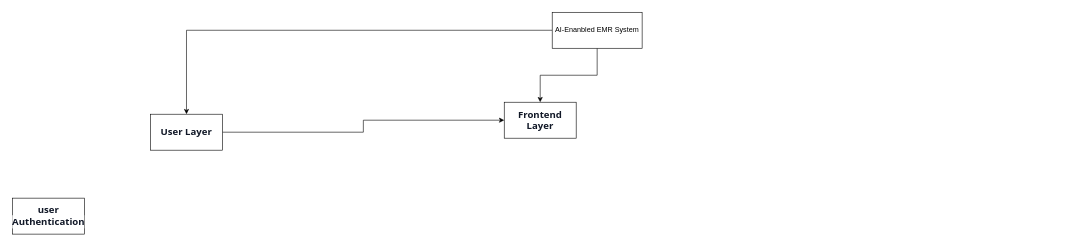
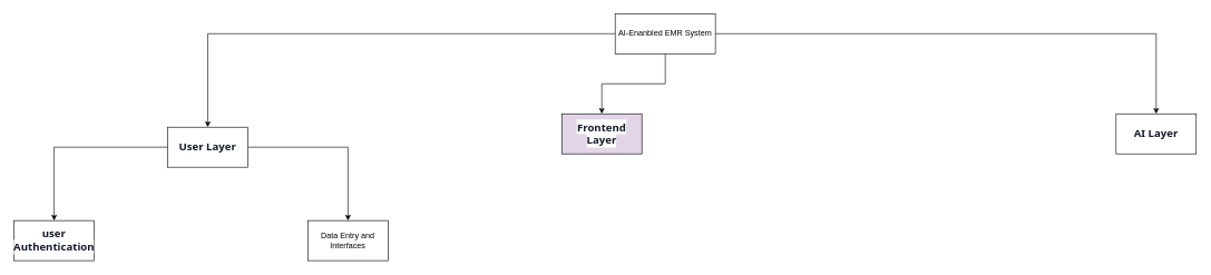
  <mxCell id="0" />
  <mxCell id="1" parent="0" />
  <mxCell id="2" style="edgeStyle=orthogonalEdgeStyle;rounded=0;orthogonalLoop=1;jettySize=auto;html=1;exitX=1;exitY=0.5;exitDx=0;exitDy=0;" edge="1" parent="1" source="6"><mxGeometry relative="1" as="geometry"><mxPoint x="1070.048" y="50" as="targetPoint" /></mxGeometry></mxCell>
  <mxCell id="3" style="edgeStyle=orthogonalEdgeStyle;rounded=0;orthogonalLoop=1;jettySize=auto;html=1;" edge="1" parent="1" source="6" target="10"><mxGeometry relative="1" as="geometry" /></mxCell>
+ <mxCell id="4" style="edgeStyle=orthogonalEdgeStyle;rounded=0;orthogonalLoop=1;jettySize=auto;html=1;" edge="1" parent="1" source="6" target="11"><mxGeometry relative="1" as="geometry" /></mxCell>
  <mxCell id="5" style="edgeStyle=orthogonalEdgeStyle;rounded=0;orthogonalLoop=1;jettySize=auto;html=1;" edge="1" parent="1" source="6" target="9"><mxGeometry relative="1" as="geometry" /></mxCell>
  <mxCell id="6" value="AI-Enanbled EMR System" style="rounded=0;whiteSpace=wrap;html=1;" vertex="1" parent="1"><mxGeometry x="920" y="20" width="150" height="60" as="geometry" /></mxCell>
- <mxCell id="7" value="" style="edgeStyle=orthogonalEdgeStyle;rounded=0;orthogonalLoop=1;jettySize=auto;html=1;" edge="1" parent="1" source="9" target="10"><mxGeometry relative="1" as="geometry" /></mxCell>
+ <mxCell id="7" value="" style="edgeStyle=orthogonalEdgeStyle;rounded=0;orthogonalLoop=1;jettySize=auto;html=1;" edge="1" parent="1" source="9" target="12"><mxGeometry relative="1" as="geometry" /></mxCell>
+ <mxCell id="8" value="" style="edgeStyle=orthogonalEdgeStyle;rounded=0;orthogonalLoop=1;jettySize=auto;html=1;" edge="1" parent="1" source="9" target="13"><mxGeometry relative="1" as="geometry" /></mxCell>
  <mxCell id="9" value="&lt;span style=&quot;--tw-border-spacing-x: 0; --tw-border-spacing-y: 0; --tw-translate-x: 0; --tw-translate-y: 0; --tw-rotate: 0; --tw-skew-x: 0; --tw-skew-y: 0; --tw-scale-x: 1; --tw-scale-y: 1; --tw-pan-x: ; --tw-pan-y: ; --tw-pinch-zoom: ; --tw-scroll-snap-strictness: proximity; --tw-gradient-from-position: ; --tw-gradient-via-position: ; --tw-gradient-to-position: ; --tw-ordinal: ; --tw-slashed-zero: ; --tw-numeric-figure: ; --tw-numeric-spacing: ; --tw-numeric-fraction: ; --tw-ring-inset: ; --tw-ring-offset-width: 0px; --tw-ring-offset-color: #fff; --tw-ring-color: rgba(59,130,246,.5); --tw-ring-offset-shadow: 0 0 #0000; --tw-ring-shadow: 0 0 #0000; --tw-shadow: 0 0 #0000; --tw-shadow-colored: 0 0 #0000; --tw-blur: ; --tw-brightness: ; --tw-contrast: ; --tw-grayscale: ; --tw-hue-rotate: ; --tw-invert: ; --tw-saturate: ; --tw-sepia: ; --tw-drop-shadow: ; --tw-backdrop-blur: ; --tw-backdrop-brightness: ; --tw-backdrop-contrast: ; --tw-backdrop-grayscale: ; --tw-backdrop-hue-rotate: ; --tw-backdrop-invert: ; --tw-backdrop-opacity: ; --tw-backdrop-saturate: ; --tw-backdrop-sepia: ; --tw-contain-size: ; --tw-contain-layout: ; --tw-contain-paint: ; --tw-contain-style: ; box-sizing: border-box; border: 0px solid rgb(228, 228, 231); font-weight: 600; color: rgb(17, 24, 39); font-family: __Inter_d65c78, __Inter_Fallback_d65c78, ui-sans-serif, system-ui, sans-serif, &amp;quot;Apple Color Emoji&amp;quot;, &amp;quot;Segoe UI Emoji&amp;quot;, &amp;quot;Segoe UI Symbol&amp;quot;, &amp;quot;Noto Color Emoji&amp;quot;; font-size: 16px; text-align: left; background-color: rgb(255, 255, 255);&quot;&gt;User Layer&lt;/span&gt;" style="whiteSpace=wrap;html=1;rounded=0;" vertex="1" parent="1"><mxGeometry x="250" y="190" width="120" height="60" as="geometry" /></mxCell>
- <mxCell id="10" value="&lt;span style=&quot;--tw-border-spacing-x: 0; --tw-border-spacing-y: 0; --tw-translate-x: 0; --tw-translate-y: 0; --tw-rotate: 0; --tw-skew-x: 0; --tw-skew-y: 0; --tw-scale-x: 1; --tw-scale-y: 1; --tw-pan-x: ; --tw-pan-y: ; --tw-pinch-zoom: ; --tw-scroll-snap-strictness: proximity; --tw-gradient-from-position: ; --tw-gradient-via-position: ; --tw-gradient-to-position: ; --tw-ordinal: ; --tw-slashed-zero: ; --tw-numeric-figure: ; --tw-numeric-spacing: ; --tw-numeric-fraction: ; --tw-ring-inset: ; --tw-ring-offset-width: 0px; --tw-ring-offset-color: #fff; --tw-ring-color: rgba(59,130,246,.5); --tw-ring-offset-shadow: 0 0 #0000; --tw-ring-shadow: 0 0 #0000; --tw-shadow: 0 0 #0000; --tw-shadow-colored: 0 0 #0000; --tw-blur: ; --tw-brightness: ; --tw-contrast: ; --tw-grayscale: ; --tw-hue-rotate: ; --tw-invert: ; --tw-saturate: ; --tw-sepia: ; --tw-drop-shadow: ; --tw-backdrop-blur: ; --tw-backdrop-brightness: ; --tw-backdrop-contrast: ; --tw-backdrop-grayscale: ; --tw-backdrop-hue-rotate: ; --tw-backdrop-invert: ; --tw-backdrop-opacity: ; --tw-backdrop-saturate: ; --tw-backdrop-sepia: ; --tw-contain-size: ; --tw-contain-layout: ; --tw-contain-paint: ; --tw-contain-style: ; box-sizing: border-box; border: 0px solid rgb(228, 228, 231); font-weight: 600; color: rgb(17, 24, 39); font-family: __Inter_d65c78, __Inter_Fallback_d65c78, ui-sans-serif, system-ui, sans-serif, &amp;quot;Apple Color Emoji&amp;quot;, &amp;quot;Segoe UI Emoji&amp;quot;, &amp;quot;Segoe UI Symbol&amp;quot;, &amp;quot;Noto Color Emoji&amp;quot;; font-size: 16px; text-align: left; background-color: rgb(255, 255, 255);&quot;&gt;Frontend Layer&lt;/span&gt;" style="whiteSpace=wrap;html=1;rounded=0;" vertex="1" parent="1"><mxGeometry x="840" y="170" width="120" height="60" as="geometry" /></mxCell>
+ <mxCell id="10" value="&lt;span style=&quot;--tw-border-spacing-x: 0; --tw-border-spacing-y: 0; --tw-translate-x: 0; --tw-translate-y: 0; --tw-rotate: 0; --tw-skew-x: 0; --tw-skew-y: 0; --tw-scale-x: 1; --tw-scale-y: 1; --tw-pan-x: ; --tw-pan-y: ; --tw-pinch-zoom: ; --tw-scroll-snap-strictness: proximity; --tw-gradient-from-position: ; --tw-gradient-via-position: ; --tw-gradient-to-position: ; --tw-ordinal: ; --tw-slashed-zero: ; --tw-numeric-figure: ; --tw-numeric-spacing: ; --tw-numeric-fraction: ; --tw-ring-inset: ; --tw-ring-offset-width: 0px; --tw-ring-offset-color: #fff; --tw-ring-color: rgba(59,130,246,.5); --tw-ring-offset-shadow: 0 0 #0000; --tw-ring-shadow: 0 0 #0000; --tw-shadow: 0 0 #0000; --tw-shadow-colored: 0 0 #0000; --tw-blur: ; --tw-brightness: ; --tw-contrast: ; --tw-grayscale: ; --tw-hue-rotate: ; --tw-invert: ; --tw-saturate: ; --tw-sepia: ; --tw-drop-shadow: ; --tw-backdrop-blur: ; --tw-backdrop-brightness: ; --tw-backdrop-contrast: ; --tw-backdrop-grayscale: ; --tw-backdrop-hue-rotate: ; --tw-backdrop-invert: ; --tw-backdrop-opacity: ; --tw-backdrop-saturate: ; --tw-backdrop-sepia: ; --tw-contain-size: ; --tw-contain-layout: ; --tw-contain-paint: ; --tw-contain-style: ; box-sizing: border-box; border: 0px solid rgb(228, 228, 231); font-weight: 600; color: rgb(17, 24, 39); font-family: __Inter_d65c78, __Inter_Fallback_d65c78, ui-sans-serif, system-ui, sans-serif, &amp;quot;Apple Color Emoji&amp;quot;, &amp;quot;Segoe UI Emoji&amp;quot;, &amp;quot;Segoe UI Symbol&amp;quot;, &amp;quot;Noto Color Emoji&amp;quot;; font-size: 16px; text-align: left; background-color: rgb(255, 255, 255);&quot;&gt;Frontend Layer&lt;/span&gt;" style="whiteSpace=wrap;html=1;rounded=0;fillColor=#e1d5e7;" vertex="1" parent="1"><mxGeometry x="840" y="170" width="120" height="60" as="geometry" /></mxCell>
+ <mxCell id="11" value="&lt;span style=&quot;--tw-border-spacing-x: 0; --tw-border-spacing-y: 0; --tw-translate-x: 0; --tw-translate-y: 0; --tw-rotate: 0; --tw-skew-x: 0; --tw-skew-y: 0; --tw-scale-x: 1; --tw-scale-y: 1; --tw-pan-x: ; --tw-pan-y: ; --tw-pinch-zoom: ; --tw-scroll-snap-strictness: proximity; --tw-gradient-from-position: ; --tw-gradient-via-position: ; --tw-gradient-to-position: ; --tw-ordinal: ; --tw-slashed-zero: ; --tw-numeric-figure: ; --tw-numeric-spacing: ; --tw-numeric-fraction: ; --tw-ring-inset: ; --tw-ring-offset-width: 0px; --tw-ring-offset-color: #fff; --tw-ring-color: rgba(59,130,246,.5); --tw-ring-offset-shadow: 0 0 #0000; --tw-ring-shadow: 0 0 #0000; --tw-shadow: 0 0 #0000; --tw-shadow-colored: 0 0 #0000; --tw-blur: ; --tw-brightness: ; --tw-contrast: ; --tw-grayscale: ; --tw-hue-rotate: ; --tw-invert: ; --tw-saturate: ; --tw-sepia: ; --tw-drop-shadow: ; --tw-backdrop-blur: ; --tw-backdrop-brightness: ; --tw-backdrop-contrast: ; --tw-backdrop-grayscale: ; --tw-backdrop-hue-rotate: ; --tw-backdrop-invert: ; --tw-backdrop-opacity: ; --tw-backdrop-saturate: ; --tw-backdrop-sepia: ; --tw-contain-size: ; --tw-contain-layout: ; --tw-contain-paint: ; --tw-contain-style: ; box-sizing: border-box; border: 0px solid rgb(228, 228, 231); font-weight: 600; color: rgb(17, 24, 39); font-family: __Inter_d65c78, __Inter_Fallback_d65c78, ui-sans-serif, system-ui, sans-serif, &amp;quot;Apple Color Emoji&amp;quot;, &amp;quot;Segoe UI Emoji&amp;quot;, &amp;quot;Segoe UI Symbol&amp;quot;, &amp;quot;Noto Color Emoji&amp;quot;; font-size: 16px; text-align: left; background-color: rgb(255, 255, 255);&quot;&gt;AI Layer&lt;/span&gt;" style="whiteSpace=wrap;html=1;rounded=0;" vertex="1" parent="1"><mxGeometry x="1670" y="170" width="120" height="60" as="geometry" /></mxCell>
  <mxCell id="12" value="&lt;span style=&quot;--tw-border-spacing-x: 0; --tw-border-spacing-y: 0; --tw-translate-x: 0; --tw-translate-y: 0; --tw-rotate: 0; --tw-skew-x: 0; --tw-skew-y: 0; --tw-scale-x: 1; --tw-scale-y: 1; --tw-pan-x: ; --tw-pan-y: ; --tw-pinch-zoom: ; --tw-scroll-snap-strictness: proximity; --tw-gradient-from-position: ; --tw-gradient-via-position: ; --tw-gradient-to-position: ; --tw-ordinal: ; --tw-slashed-zero: ; --tw-numeric-figure: ; --tw-numeric-spacing: ; --tw-numeric-fraction: ; --tw-ring-inset: ; --tw-ring-offset-width: 0px; --tw-ring-offset-color: light-dark(#fff, #000000); --tw-ring-color: light-dark(rgba(59,130,246,.5), #4c89ec); --tw-ring-offset-shadow: 0 0 #0000; --tw-ring-shadow: 0 0 #0000; --tw-shadow: 0 0 #0000; --tw-shadow-colored: 0 0 #0000; --tw-blur: ; --tw-brightness: ; --tw-contrast: ; --tw-grayscale: ; --tw-hue-rotate: ; --tw-invert: ; --tw-saturate: ; --tw-sepia: ; --tw-drop-shadow: ; --tw-backdrop-blur: ; --tw-backdrop-brightness: ; --tw-backdrop-contrast: ; --tw-backdrop-grayscale: ; --tw-backdrop-hue-rotate: ; --tw-backdrop-invert: ; --tw-backdrop-opacity: ; --tw-backdrop-saturate: ; --tw-backdrop-sepia: ; --tw-contain-size: ; --tw-contain-layout: ; --tw-contain-paint: ; --tw-contain-style: ; box-sizing: border-box; border: 0px solid rgb(228, 228, 231); font-weight: 600; color: rgb(17, 24, 39); font-family: __Inter_d65c78, __Inter_Fallback_d65c78, ui-sans-serif, system-ui, sans-serif, &amp;quot;Apple Color Emoji&amp;quot;, &amp;quot;Segoe UI Emoji&amp;quot;, &amp;quot;Segoe UI Symbol&amp;quot;, &amp;quot;Noto Color Emoji&amp;quot;; font-size: 16px; text-align: left; background-color: rgb(255, 255, 255);&quot;&gt;user Authentication&lt;/span&gt;" style="whiteSpace=wrap;html=1;rounded=0;" vertex="1" parent="1"><mxGeometry x="20" y="330" width="120" height="60" as="geometry" /></mxCell>
+ <mxCell id="13" value="Data Entry and Interfaces" style="whiteSpace=wrap;html=1;rounded=0;" vertex="1" parent="1"><mxGeometry x="460" y="330" width="120" height="60" as="geometry" /></mxCell>
